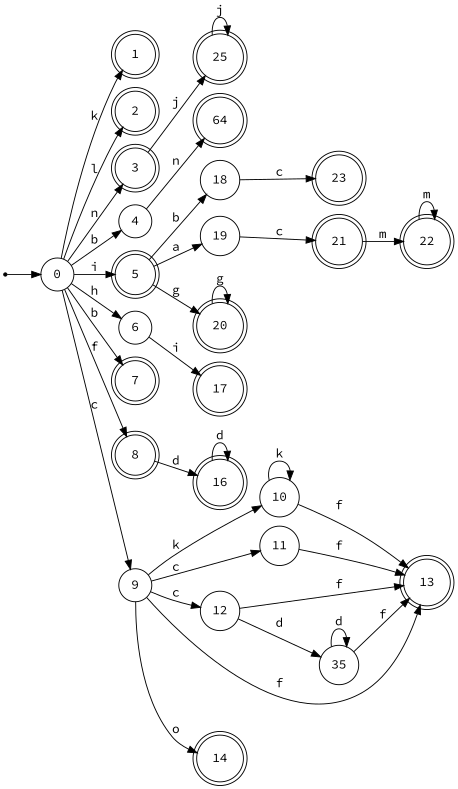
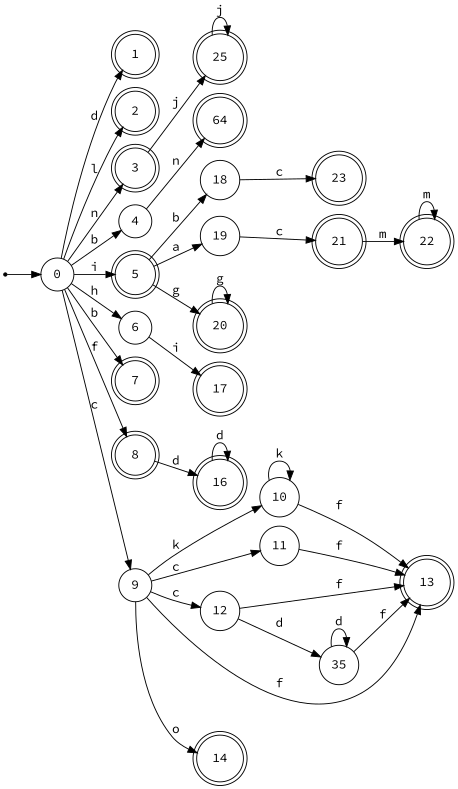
  digraph {
    fontname="Source Code Pro"
    rankdir=LR
    node [fontname="Source Code Pro" shape=doublecircle]
    edge [fontname="Source Code Pro"]
    dummy0 [shape=point]
    0 [shape=circle]
    1
    2
    3
    4 [shape=circle]
    5
    6 [shape=circle]
    7
    8
    9 [shape=circle]
    25
    n13 [label=64]
    18 [shape=circle]
    19 [shape=circle]
    20
    17
    16
    10 [shape=circle]
    11 [shape=circle]
    12 [shape=circle]
    13
    14
    23
    21
    n26 [label=35 shape=circle]
    22
    dummy0 -> 0
-   0 -> 1 [label=k]
+   0 -> 1 [label=d]
    0 -> 2 [label=l]
    0 -> 3 [label=n]
    0 -> 4 [label=b]
    0 -> 5 [label=i]
    0 -> 6 [label=h]
    0 -> 7 [label=b]
    0 -> 8 [label=f]
    0 -> 9 [label=c]
    3 -> 25 [label=j]
    4 -> n13 [label=n]
    5 -> 18 [label=b]
    5 -> 19 [label=a]
    5 -> 20 [label=g]
    6 -> 17 [label=i]
    8 -> 16 [label=d]
    9 -> 10 [label=k]
    9 -> 11 [label=c]
    9 -> 12 [label=c]
    9 -> 13 [label=f]
    9 -> 14 [label=o]
    25 -> 25 [label=j]
    18 -> 23 [label=c]
    19 -> 21 [label=c]
    20 -> 20 [label=g]
    16 -> 16 [label=d]
    10 -> 10 [label=k]
    10 -> 13 [label=f]
    11 -> 13 [label=f]
    12 -> 13 [label=f]
    12 -> n26 [label=d]
    21 -> 22 [label=m]
    n26 -> 13 [label=f]
    n26 -> n26 [label=d]
    22 -> 22 [label=m]
  }
